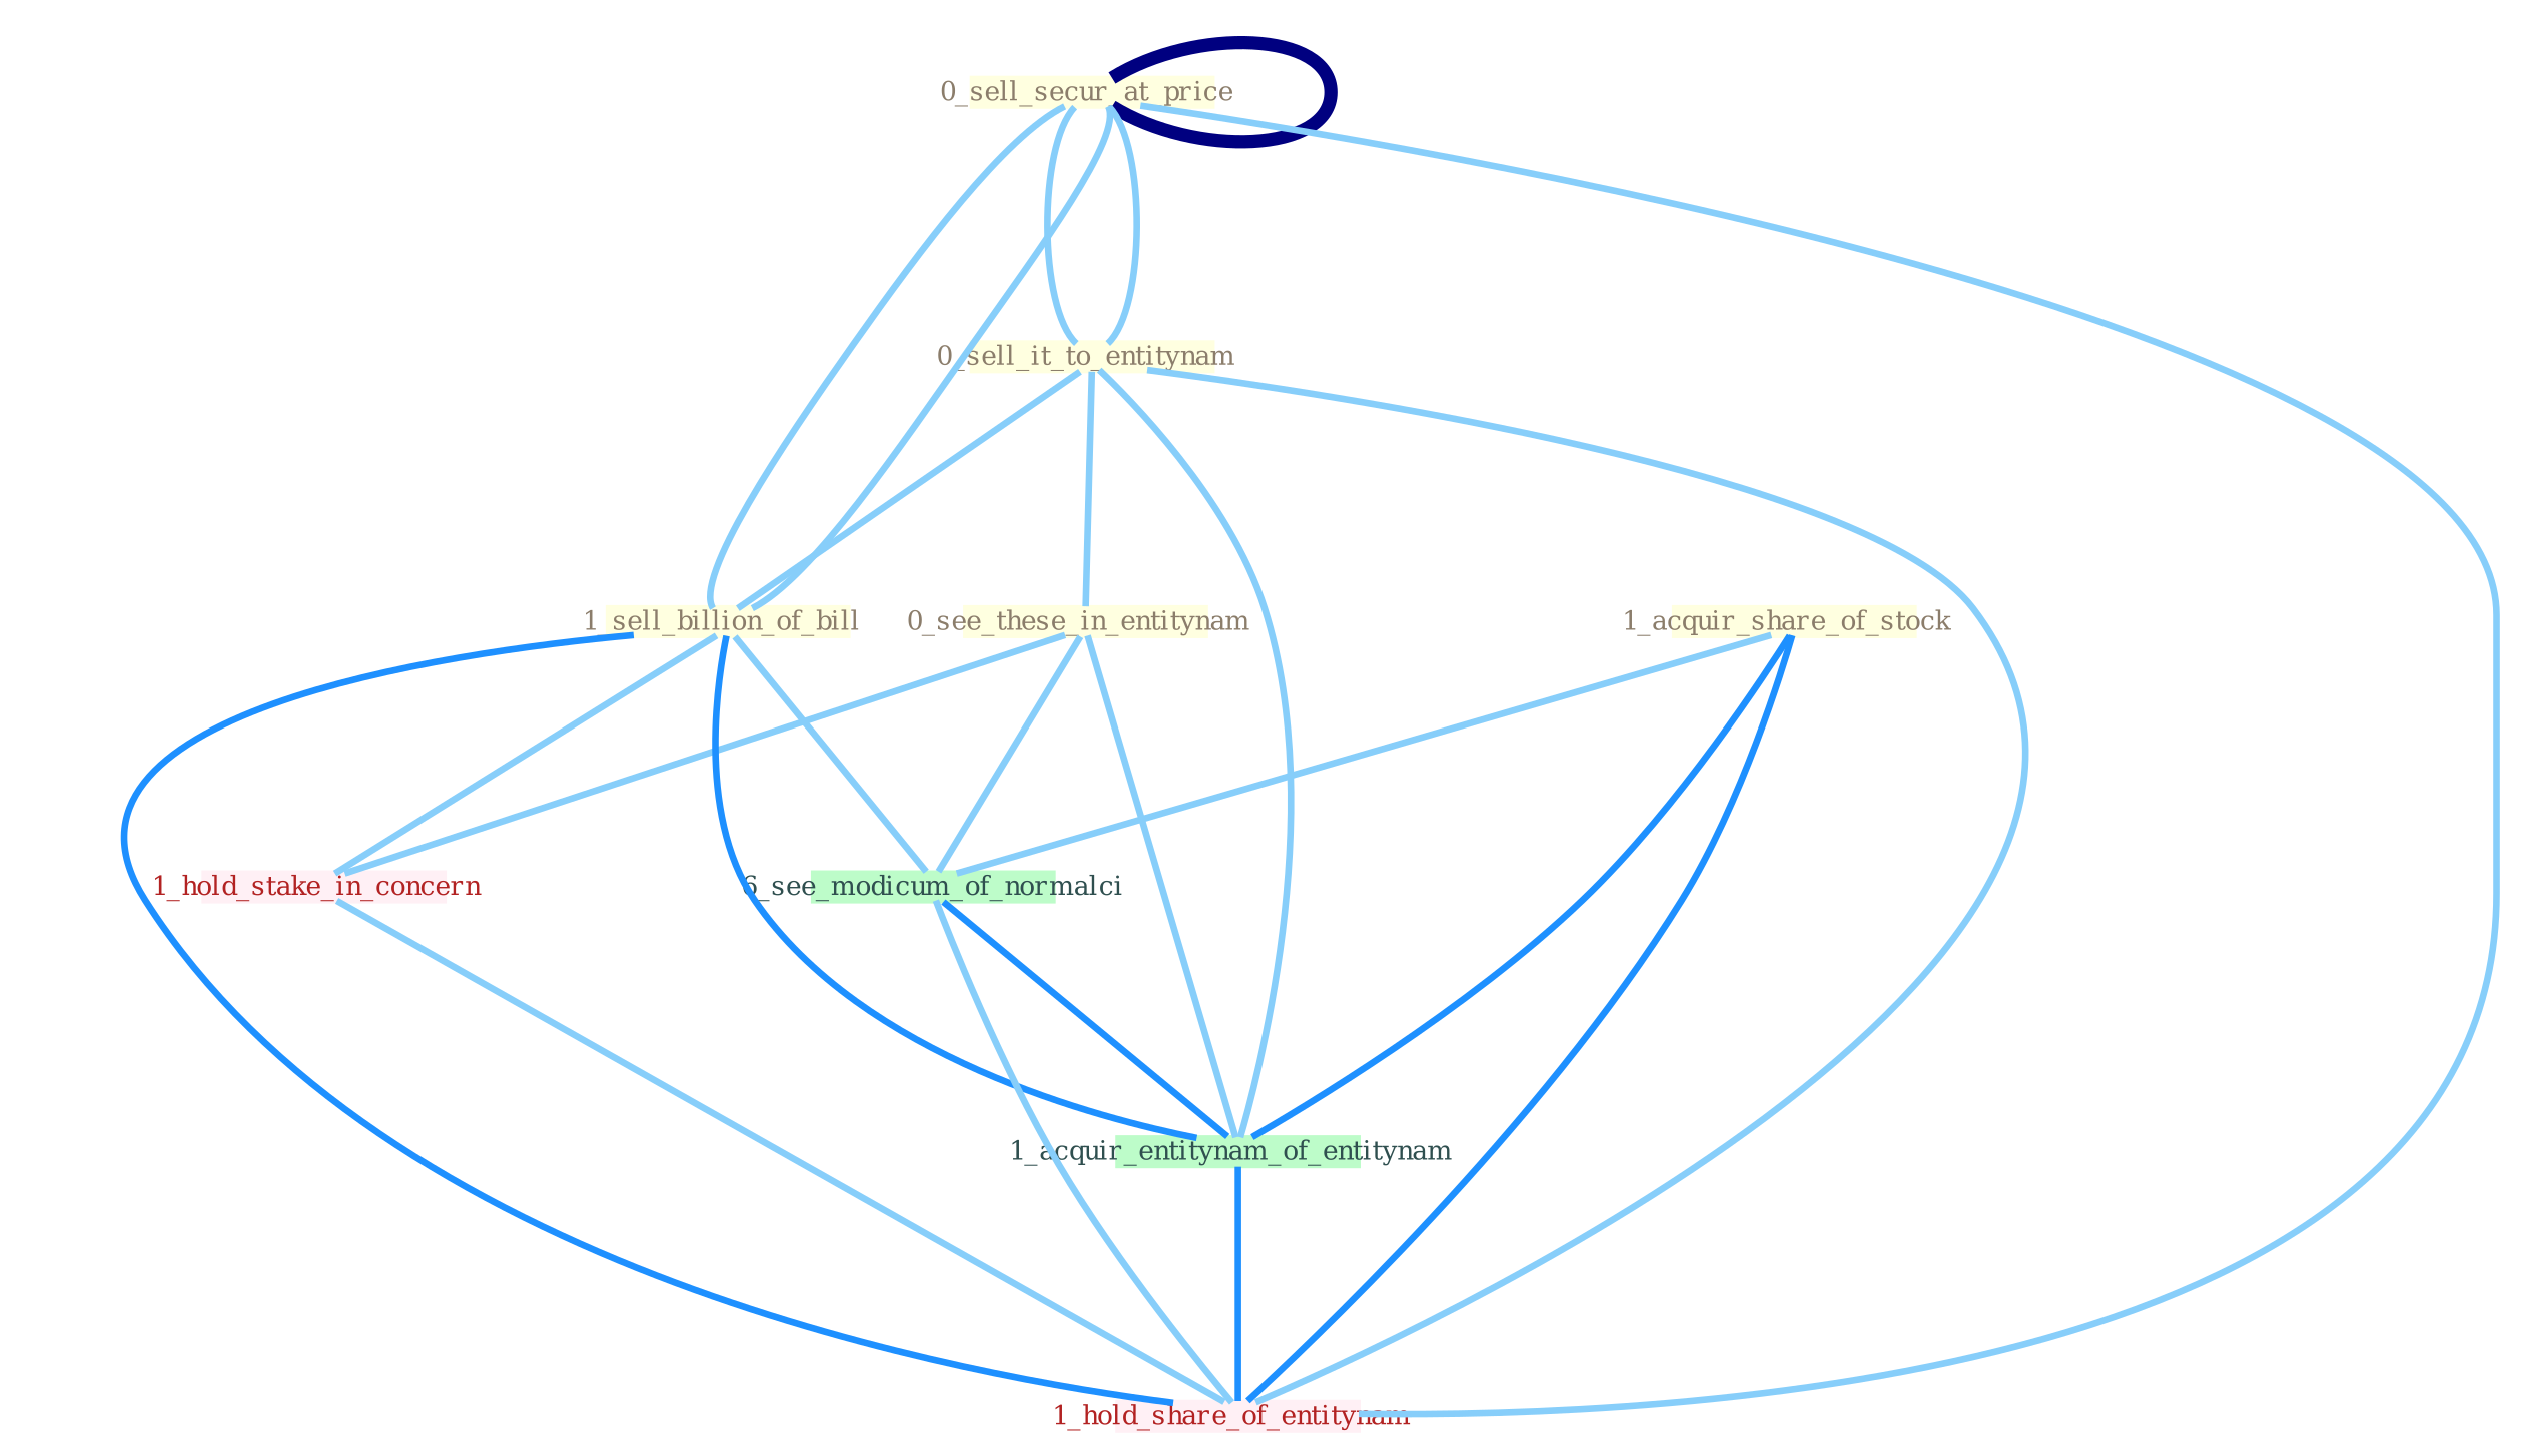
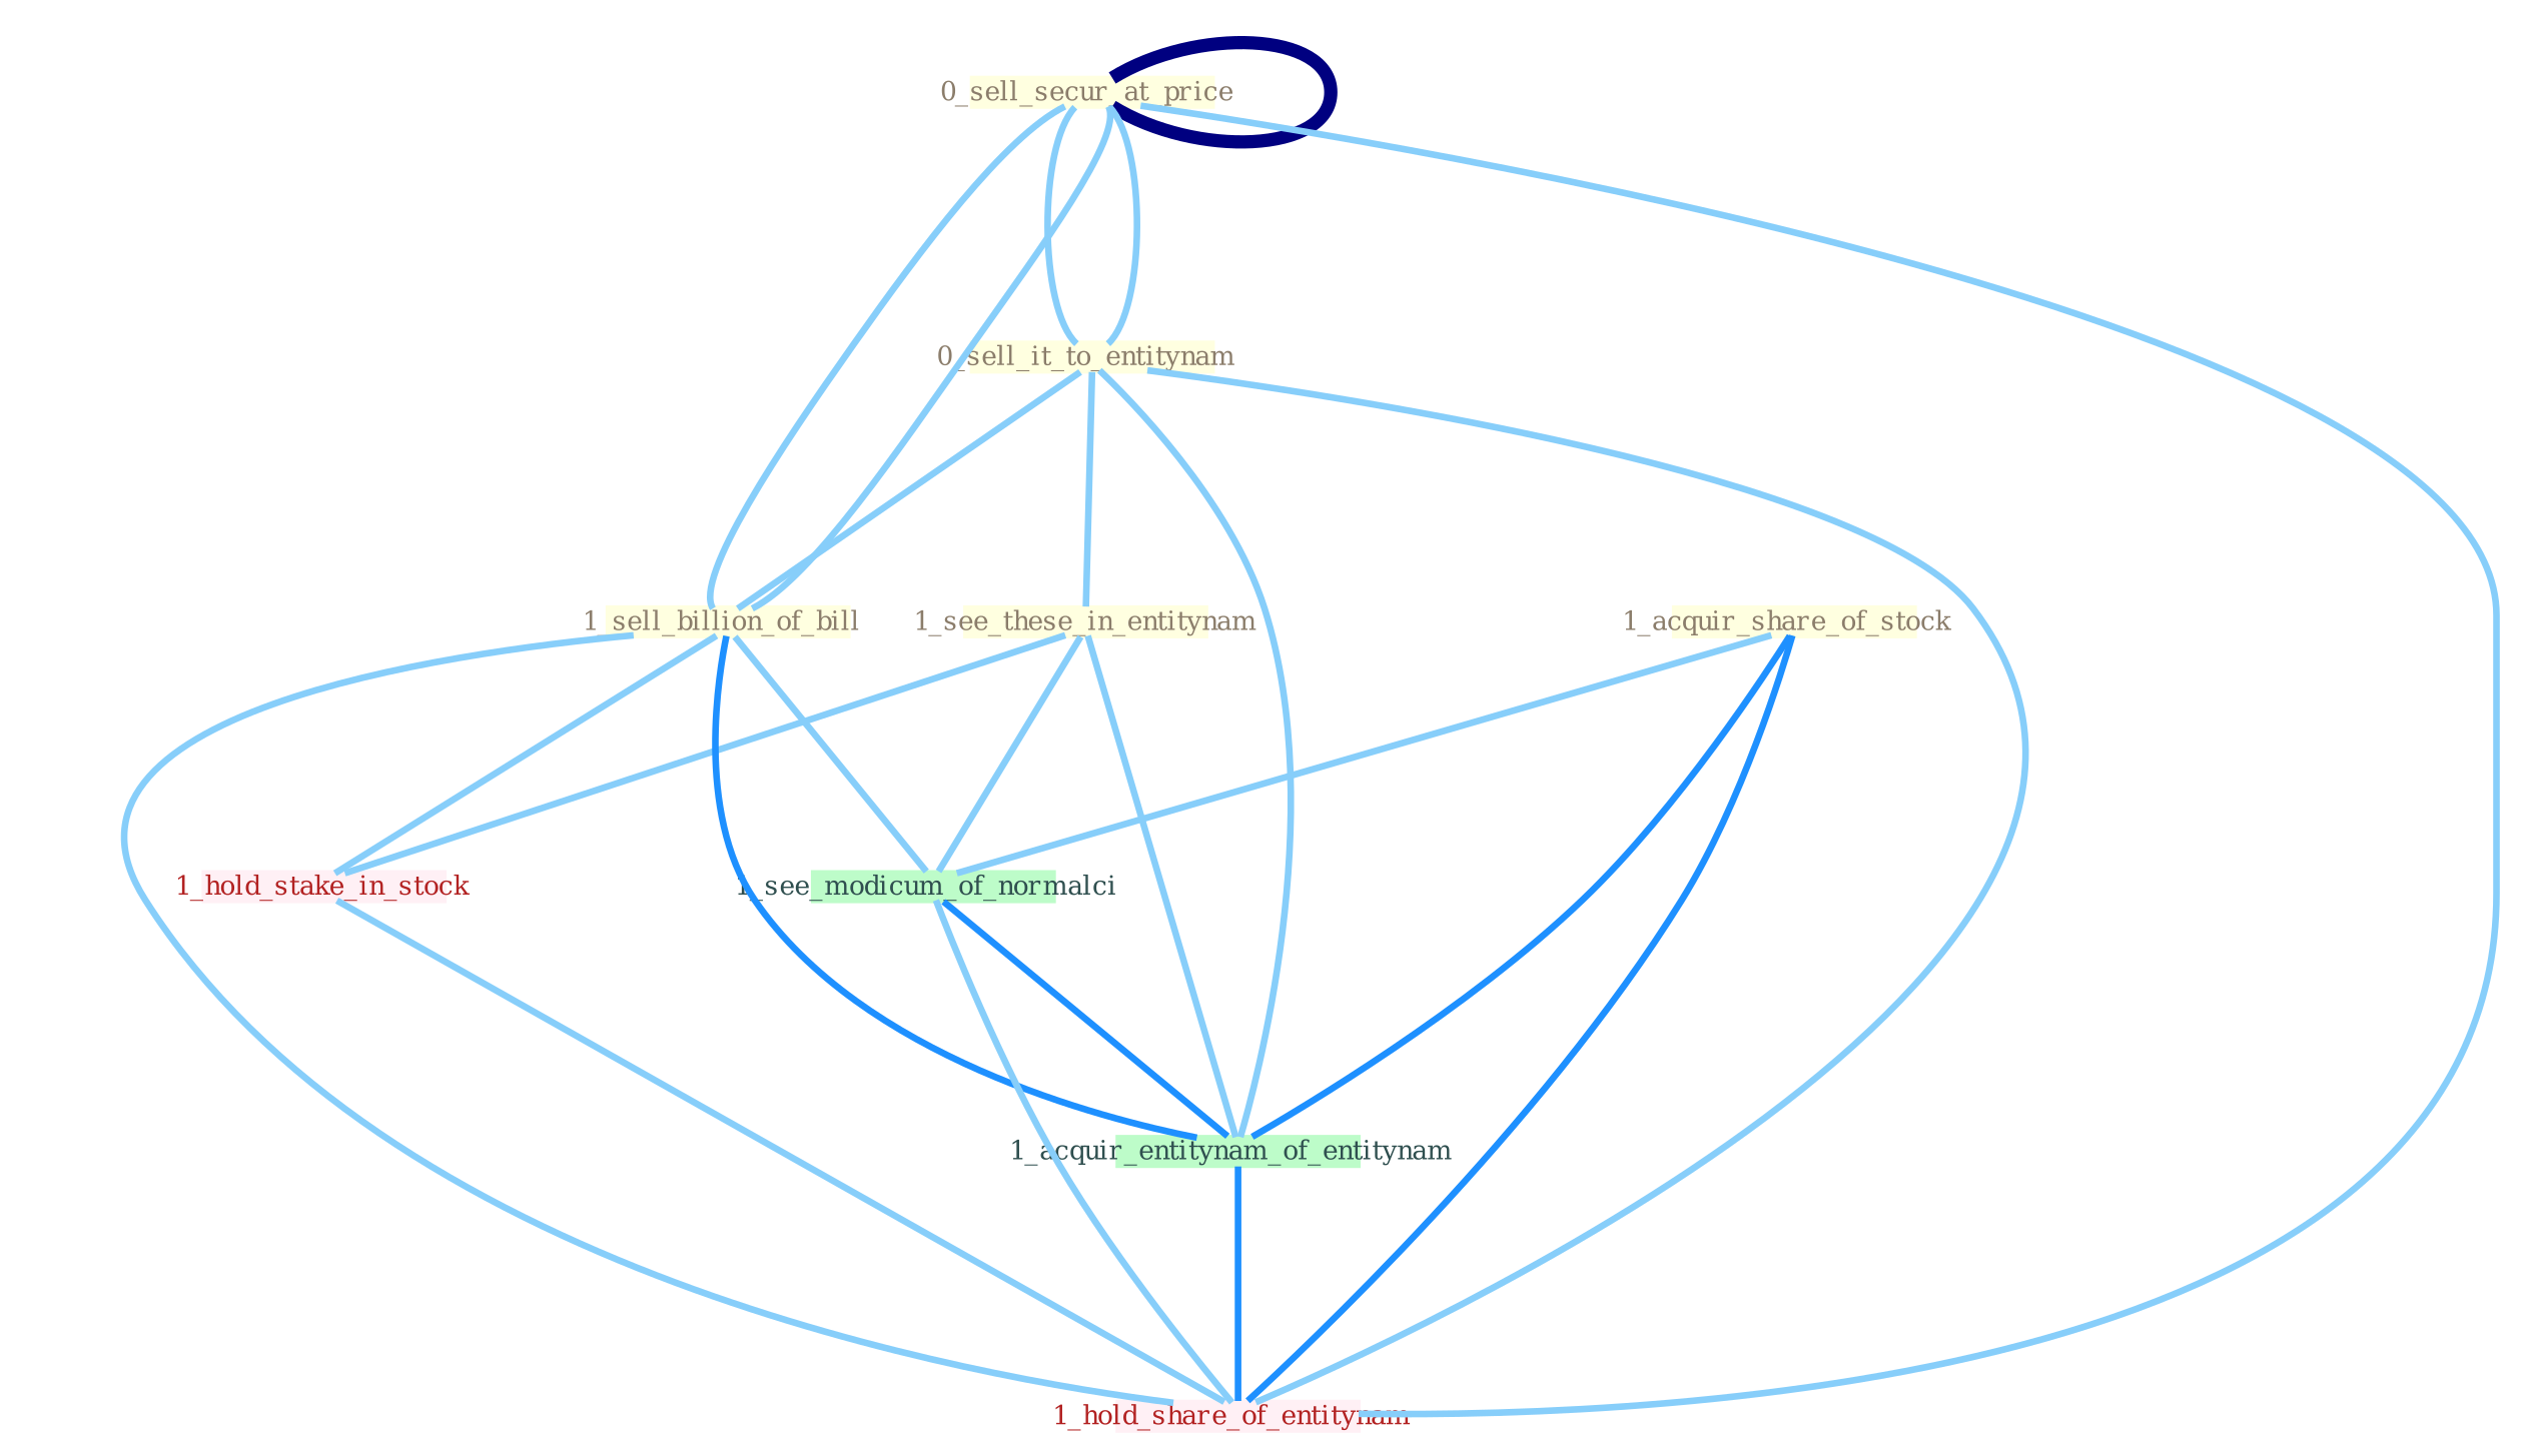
  graph {
    node [color="#ffffe0" fixedsize=true fontcolor="#8b7d6b" fontsize=4 shape=polygon style=filled]
    edge [color="#87cefa" w=1]
    "0_sell_secur_at_price " [height=.06 width=.5]
    "0_sell_it_to_entitynam " [height=.06 width=.5]
-   "0_see_these_in_entitynam " [height=.06 width=.5]
+   "0_see_these_in_entitynam " [height=.06 width=.5 label="1_see_these_in_entitynam"]
    "1_sell_billion_of_bill " [height=.06 width=.5]
    "1_acquir_share_of_stock " [height=.06 width=.5]
-   "1_hold_stake_in_concern " [color="#fff0f5" fontcolor="#b22222" height=.06 width=.5]
+   "1_hold_stake_in_concern " [color="#fff0f5" fontcolor="#b22222" height=.06 width=.5 label="1_hold_stake_in_stock"]
    "1_hold_share_of_entitynam " [color="#fff0f5" fontcolor="#b22222" height=.06 width=.5]
    "1_acquir_entitynam_of_entitynam " [color="#BDFCC9" fontcolor="#2f4f4f" height=.06 width=.5]
-   "1_see_modicum_of_normalci " [color="#BDFCC9" fontcolor="#2f4f4f" height=.06 width=.5 label="6_see_modicum_of_normalci"]
+   "1_see_modicum_of_normalci " [color="#BDFCC9" fontcolor="#2f4f4f" height=.06 width=.5]
    subgraph sub_1 {
      "0_sell_secur_at_price "
      "0_sell_it_to_entitynam "
      "0_see_these_in_entitynam "
      "1_sell_billion_of_bill "
      "1_acquir_share_of_stock "
    }
    subgraph sub_2 {
      "1_hold_stake_in_concern "
      "1_hold_share_of_entitynam "
    }
    "0_sell_secur_at_price " -- "0_sell_secur_at_price " [color="#000080" style=bold w=4]
    "0_sell_secur_at_price " -- "0_sell_it_to_entitynam "
    "0_sell_secur_at_price " -- "1_sell_billion_of_bill "
    "0_sell_secur_at_price " -- "1_hold_share_of_entitynam "
    "0_sell_it_to_entitynam " -- "0_sell_secur_at_price "
    "0_sell_it_to_entitynam " -- "0_see_these_in_entitynam "
    "0_sell_it_to_entitynam " -- "1_sell_billion_of_bill "
    "0_sell_it_to_entitynam " -- "1_hold_share_of_entitynam "
    "0_sell_it_to_entitynam " -- "1_acquir_entitynam_of_entitynam "
    "0_see_these_in_entitynam " -- "1_hold_stake_in_concern "
    "0_see_these_in_entitynam " -- "1_acquir_entitynam_of_entitynam "
    "0_see_these_in_entitynam " -- "1_see_modicum_of_normalci "
    "1_sell_billion_of_bill " -- "0_sell_secur_at_price "
    "1_sell_billion_of_bill " -- "1_hold_stake_in_concern "
-   "1_sell_billion_of_bill " -- "1_hold_share_of_entitynam " [color="#1e90ff"]
+   "1_sell_billion_of_bill " -- "1_hold_share_of_entitynam "
    "1_sell_billion_of_bill " -- "1_acquir_entitynam_of_entitynam " [color="#1e90ff"]
    "1_sell_billion_of_bill " -- "1_see_modicum_of_normalci "
    "1_acquir_share_of_stock " -- "1_hold_share_of_entitynam " [color="#1e90ff" w=2]
    "1_acquir_share_of_stock " -- "1_acquir_entitynam_of_entitynam " [color="#1e90ff" w=2]
    "1_acquir_share_of_stock " -- "1_see_modicum_of_normalci "
    "1_hold_stake_in_concern " -- "1_hold_share_of_entitynam "
    "1_acquir_entitynam_of_entitynam " -- "1_hold_share_of_entitynam " [color="#1e90ff" w=2]
    "1_see_modicum_of_normalci " -- "1_hold_share_of_entitynam "
    "1_see_modicum_of_normalci " -- "1_acquir_entitynam_of_entitynam " [color="#1e90ff"]
  }
